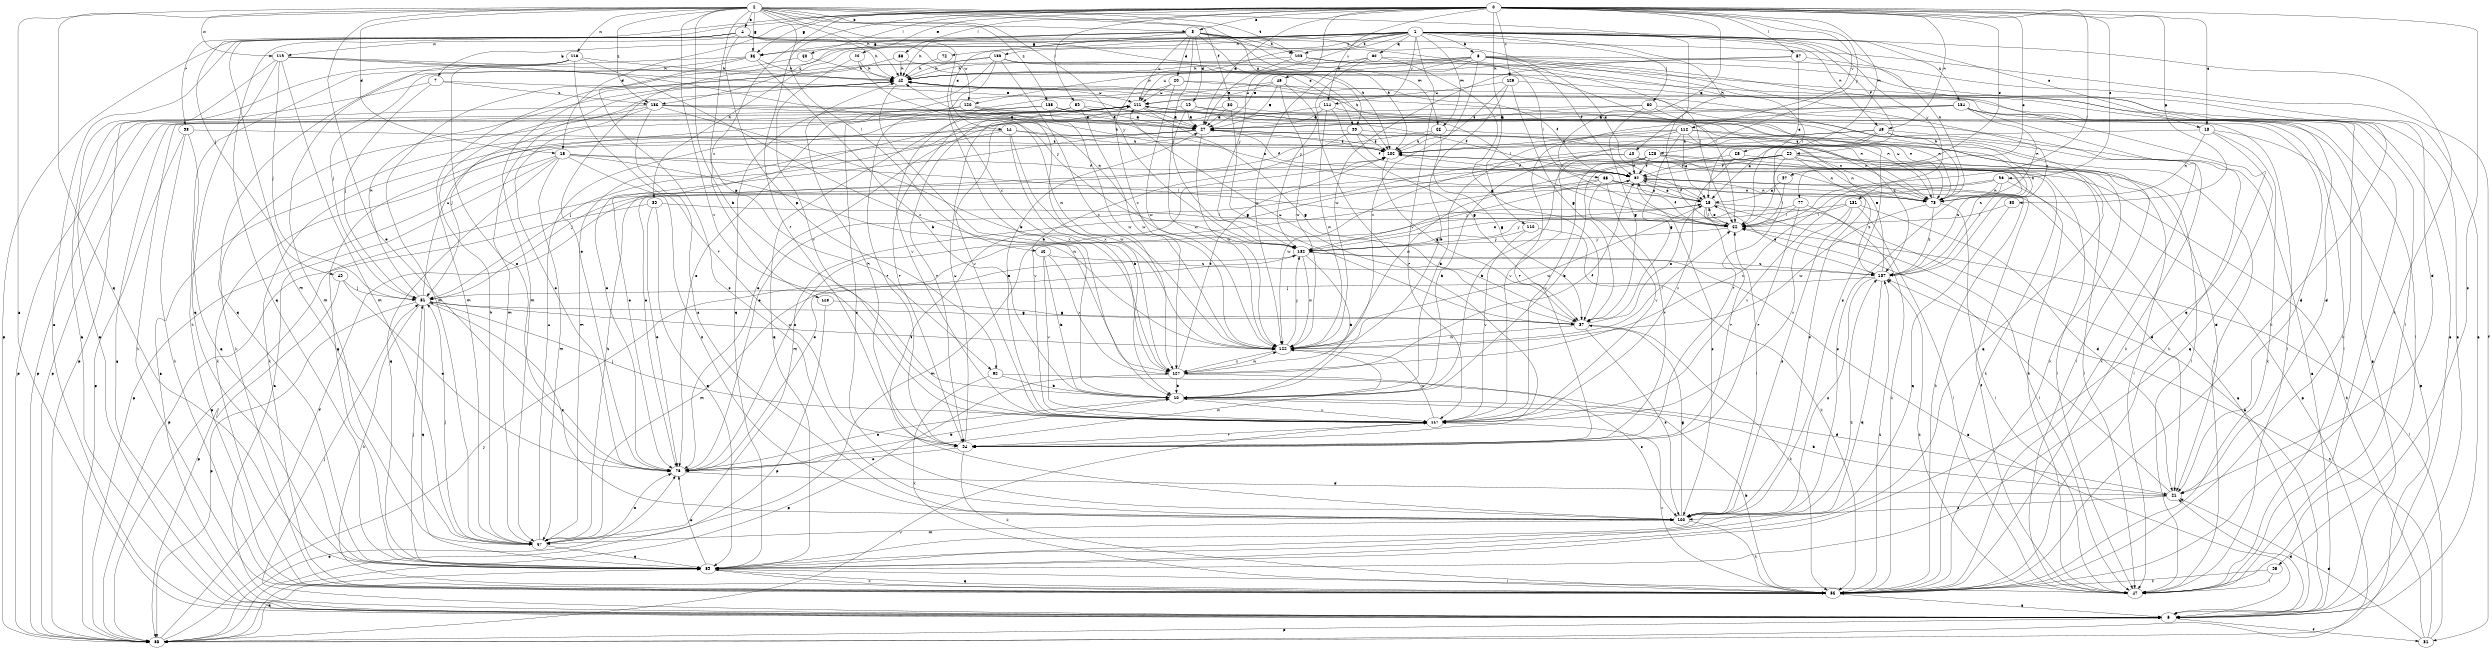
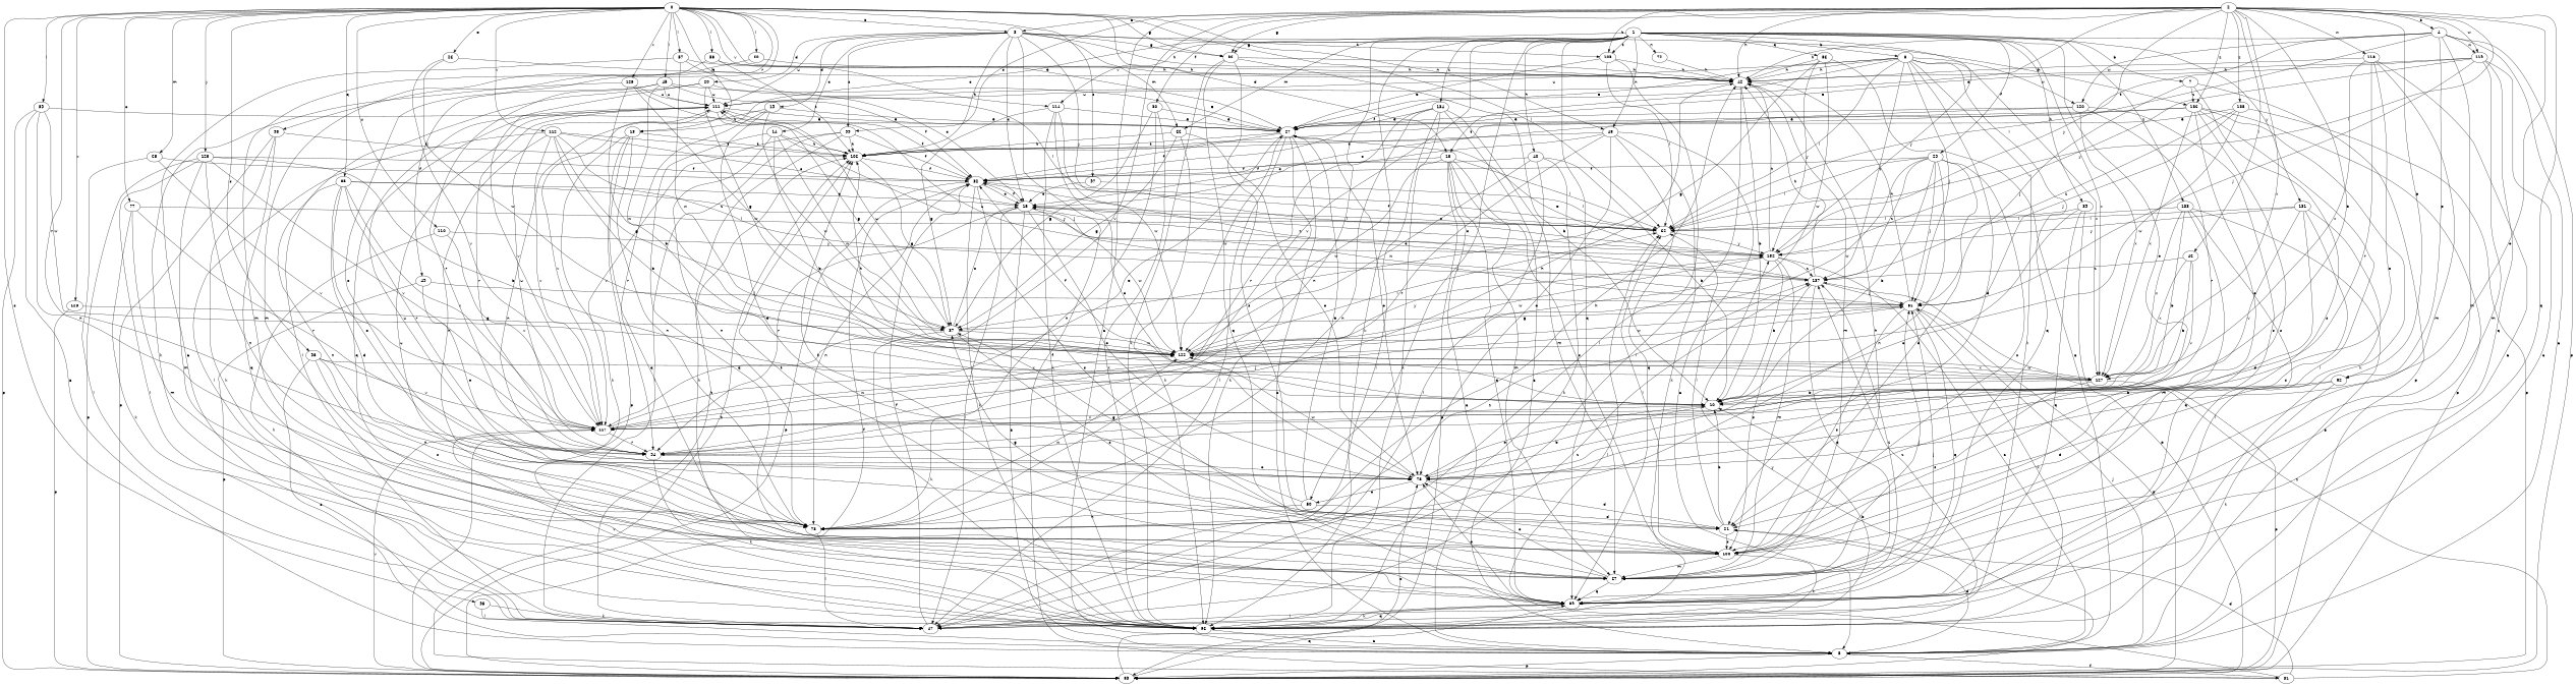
  strict digraph {
    fontname="DejaVu Sans"
    node [fontname="DejaVu Sans"]
    edge [fontname="DejaVu Sans"]
    0
    3
    13
    18
    26
    27
    36
    45
    49
    57
    58
    59
    60
    62
    65
    n16 [label=48]
    77
-   80
    85
    93
    94
    95
    97
    98
    110
    112
    114
    123
    125
    128
    66
    103
    132
    42
    99
    136
    14
    15
    19
    20
    31
    106
    111
    56
    73
    89
    83
    5
    67
    100
    32
    122
    117
    78
    47
    10
    51
    21
    127
    137
    37
    1
    7
    8
    29
    39
    40
    50
    72
    86
    131
    133
    134
    120
    2
    4
    30
    46
    82
    118
    119
    135
    0 -> 3 [label=a]
    0 -> 13 [label=c]
    0 -> 18 [label=d]
    0 -> 26 [label=e]
    0 -> 27 [label=e]
    0 -> 36 [label=g]
    0 -> 45 [label=i]
    0 -> 49 [label=j]
    0 -> 57 [label=l]
    0 -> 58 [label=l]
    0 -> 59 [label=l]
    0 -> 60 [label=l]
    0 -> 62 [label=l]
    0 -> 65 [label=m]
    0 -> n16 [label=n]
    0 -> 77 [label=o]
-   0 -> 80 [label=p]
    0 -> 85 [label=q]
    0 -> 93 [label=r]
    0 -> 94 [label=r]
    0 -> 95 [label=s]
    0 -> 97 [label=s]
    0 -> 98 [label=s]
    0 -> 110 [label=u]
    0 -> 112 [label=v]
    0 -> 114 [label=v]
    0 -> 123 [label=x]
    0 -> 125 [label=x]
    0 -> 128 [label=y]
    3 -> 36 [label=g]
    3 -> 66 [label=m]
    3 -> 103 [label=t]
    3 -> 132 [label=y]
    3 -> 42 [label=h]
    3 -> 99 [label=s]
    3 -> 136 [label=z]
    3 -> 14 [label=c]
    3 -> 15 [label=c]
    3 -> 19 [label=d]
    3 -> 20 [label=d]
    3 -> 31 [label=f]
    3 -> 106 [label=t]
    3 -> 111 [label=u]
    13 -> 106 [label=t]
    13 -> 56 [label=k]
    13 -> 73 [label=n]
    13 -> 89 [label=q]
    13 -> 83 [label=p]
    18 -> 62 [label=l]
    18 -> 89 [label=q]
    18 -> 83 [label=p]
    18 -> 5 [label=a]
    18 -> 67 [label=m]
    18 -> 100 [label=s]
    18 -> 32 [label=f]
    18 -> 122 [label=w]
    26 -> 42 [label=h]
    26 -> 122 [label=w]
    26 -> 117 [label=v]
    27 -> 106 [label=t]
    27 -> 56 [label=k]
    27 -> 5 [label=a]
    27 -> 32 [label=f]
    27 -> 122 [label=w]
    27 -> 78 [label=o]
    27 -> 47 [label=i]
    36 -> 42 [label=h]
    36 -> 56 [label=k]
    36 -> 89 [label=q]
    36 -> 100 [label=s]
    36 -> 10 [label=b]
    45 -> 27 [label=e]
    45 -> 94 [label=r]
    45 -> 111 [label=u]
    45 -> 32 [label=f]
    45 -> 122 [label=w]
    45 -> 78 [label=o]
    49 -> 83 [label=p]
    49 -> 78 [label=o]
    49 -> 51 [label=j]
    57 -> 42 [label=h]
    57 -> 15 [label=c]
    57 -> 5 [label=a]
    57 -> 122 [label=w]
    58 -> 42 [label=h]
    58 -> 106 [label=t]
    58 -> 67 [label=m]
    59 -> 27 [label=e]
    59 -> 73 [label=n]
    59 -> 83 [label=p]
    59 -> 5 [label=a]
    59 -> 122 [label=w]
    60 -> 42 [label=h]
    60 -> 67 [label=m]
    62 -> 132 [label=y]
    62 -> 15 [label=c]
    62 -> 32 [label=f]
    65 -> 32 [label=f]
    65 -> 117 [label=v]
    65 -> 47 [label=i]
    n16 -> 94 [label=r]
    n16 -> 15 [label=c]
    n16 -> 106 [label=t]
    n16 -> 56 [label=k]
    n16 -> 89 [label=q]
    n16 -> 5 [label=a]
    n16 -> 78 [label=o]
    77 -> 62 [label=l]
    77 -> 94 [label=r]
    77 -> 56 [label=k]
    77 -> 67 [label=m]
-   80 -> 62 [label=l]
-   80 -> 89 [label=q]
    85 -> 94 [label=r]
    85 -> 132 [label=y]
    85 -> 15 [label=c]
    85 -> 73 [label=n]
    85 -> 117 [label=v]
    85 -> 78 [label=o]
    85 -> 21 [label=d]
    93 -> 106 [label=t]
    93 -> 56 [label=k]
    93 -> 89 [label=q]
    93 -> 83 [label=p]
    94 -> 42 [label=h]
    94 -> 111 [label=u]
    94 -> 56 [label=k]
    94 -> 78 [label=o]
    95 -> 56 [label=k]
    95 -> 47 [label=i]
    97 -> 62 [label=l]
    97 -> 15 [label=c]
    98 -> 73 [label=n]
    98 -> 5 [label=a]
    98 -> 100 [label=s]
    98 -> 117 [label=v]
    98 -> 127 [label=x]
    110 -> 132 [label=y]
    110 -> 56 [label=k]
    110 -> 117 [label=v]
    112 -> 15 [label=c]
    112 -> 106 [label=t]
    112 -> 73 [label=n]
    112 -> 117 [label=v]
    112 -> 47 [label=i]
    112 -> 10 [label=b]
    112 -> 137 [label=z]
    112 -> 37 [label=g]
    114 -> 27 [label=e]
    114 -> 56 [label=k]
    114 -> 122 [label=w]
    114 -> 78 [label=o]
    114 -> 37 [label=g]
    123 -> 83 [label=p]
    123 -> 37 [label=g]
    125 -> 106 [label=t]
    125 -> 111 [label=u]
    125 -> 56 [label=k]
    125 -> 10 [label=b]
    125 -> 37 [label=g]
    128 -> 73 [label=n]
    128 -> 83 [label=p]
    128 -> 67 [label=m]
    128 -> 32 [label=f]
    128 -> 117 [label=v]
    128 -> 47 [label=i]
    128 -> 10 [label=b]
    66 -> 106 [label=t]
    66 -> 56 [label=k]
    66 -> 78 [label=o]
    66 -> 37 [label=g]
    103 -> 27 [label=e]
    103 -> 62 [label=l]
    103 -> 42 [label=h]
    103 -> 47 [label=i]
    132 -> 42 [label=h]
    132 -> 15 [label=c]
    132 -> 5 [label=a]
    132 -> 67 [label=m]
    132 -> 122 [label=w]
    132 -> 10 [label=b]
    132 -> 137 [label=z]
    42 -> 111 [label=u]
    42 -> 67 [label=m]
    42 -> 47 [label=i]
    42 -> 10 [label=b]
    99 -> 106 [label=t]
    99 -> 56 [label=k]
    99 -> 32 [label=f]
    99 -> 117 [label=v]
    99 -> 47 [label=i]
    136 -> 27 [label=e]
    136 -> 15 [label=c]
    136 -> 56 [label=k]
    136 -> 83 [label=p]
    136 -> 100 [label=s]
    136 -> 78 [label=o]
    136 -> 47 [label=i]
    136 -> 127 [label=x]
    14 -> 106 [label=t]
    14 -> 73 [label=n]
    14 -> 89 [label=q]
    14 -> 122 [label=w]
    14 -> 10 [label=b]
    14 -> 51 [label=j]
    15 -> 62 [label=l]
    15 -> 94 [label=r]
    15 -> 5 [label=a]
    15 -> 32 [label=f]
    15 -> 122 [label=w]
    15 -> 78 [label=o]
    15 -> 47 [label=i]
    19 -> 27 [label=e]
    19 -> 94 [label=r]
    19 -> 73 [label=n]
    19 -> 122 [label=w]
    19 -> 21 [label=d]
    20 -> 62 [label=l]
    20 -> 111 [label=u]
    20 -> 122 [label=w]
    20 -> 117 [label=v]
    20 -> 47 [label=i]
    31 -> 62 [label=l]
    31 -> 106 [label=t]
    31 -> 21 [label=d]
    31 -> 137 [label=z]
    106 -> 32 [label=f]
    106 -> 37 [label=g]
    111 -> 27 [label=e]
    111 -> 94 [label=r]
    111 -> 89 [label=q]
    111 -> 32 [label=f]
    111 -> 117 [label=v]
    111 -> 37 [label=g]
    56 -> 89 [label=q]
    56 -> 5 [label=a]
    56 -> 117 [label=v]
    56 -> 10 [label=b]
    56 -> 137 [label=z]
    73 -> 42 [label=h]
    73 -> 111 [label=u]
    73 -> 122 [label=w]
    73 -> 47 [label=i]
    73 -> 137 [label=z]
    89 -> 56 [label=k]
    89 -> 78 [label=o]
    89 -> 47 [label=i]
    89 -> 51 [label=j]
    89 -> 137 [label=z]
    83 -> 132 [label=y]
    83 -> 89 [label=q]
    83 -> 32 [label=f]
    83 -> 117 [label=v]
    83 -> 78 [label=o]
    5 -> 31 [label=f]
    5 -> 83 [label=p]
    5 -> 51 [label=j]
    5 -> 21 [label=d]
    67 -> 42 [label=h]
    67 -> 106 [label=t]
    67 -> 111 [label=u]
    67 -> 89 [label=q]
    67 -> 78 [label=o]
    67 -> 51 [label=j]
    100 -> 62 [label=l]
    100 -> 106 [label=t]
    100 -> 56 [label=k]
    100 -> 67 [label=m]
    100 -> 37 [label=g]
    32 -> 15 [label=c]
    32 -> 56 [label=k]
    32 -> 73 [label=n]
    32 -> 83 [label=p]
    32 -> 100 [label=s]
    32 -> 137 [label=z]
    122 -> 62 [label=l]
    122 -> 132 [label=y]
    122 -> 127 [label=x]
    117 -> 27 [label=e]
    117 -> 94 [label=r]
    117 -> 122 [label=w]
    117 -> 51 [label=j]
    78 -> 122 [label=w]
    78 -> 10 [label=b]
    78 -> 21 [label=d]
    47 -> 106 [label=t]
    47 -> 32 [label=f]
    47 -> 137 [label=z]
    10 -> 117 [label=v]
    10 -> 78 [label=o]
    51 -> 42 [label=h]
    51 -> 111 [label=u]
    51 -> 56 [label=k]
    51 -> 89 [label=q]
    51 -> 83 [label=p]
    51 -> 100 [label=s]
    51 -> 122 [label=w]
    51 -> 37 [label=g]
    21 -> 62 [label=l]
    21 -> 100 [label=s]
    21 -> 10 [label=b]
    127 -> 106 [label=t]
    127 -> 83 [label=p]
    127 -> 100 [label=s]
    127 -> 32 [label=f]
    127 -> 122 [label=w]
    127 -> 10 [label=b]
    137 -> 27 [label=e]
    137 -> 42 [label=h]
    137 -> 15 [label=c]
    137 -> 89 [label=q]
    137 -> 100 [label=s]
    137 -> 51 [label=j]
    37 -> 15 [label=c]
    37 -> 111 [label=u]
    37 -> 56 [label=k]
    37 -> 100 [label=s]
    37 -> 122 [label=w]
    1 -> 13 [label=c]
    1 -> 36 [label=g]
    1 -> n16 [label=n]
    1 -> 114 [label=v]
    1 -> 66 [label=m]
    1 -> 103 [label=t]
    1 -> 132 [label=y]
    1 -> 56 [label=k]
    1 -> 73 [label=n]
    1 -> 89 [label=q]
    1 -> 117 [label=v]
    1 -> 78 [label=o]
    1 -> 127 [label=x]
    1 -> 7 [label=b]
    1 -> 8 [label=b]
    1 -> 29 [label=f]
    1 -> 39 [label=h]
    1 -> 40 [label=h]
    1 -> 50 [label=j]
    1 -> 72 [label=n]
    1 -> 86 [label=q]
    1 -> 131 [label=y]
    1 -> 133 [label=z]
    1 -> 134 [label=z]
    7 -> 136 [label=z]
    7 -> 83 [label=p]
    7 -> 100 [label=s]
    7 -> 51 [label=j]
    8 -> 27 [label=e]
    8 -> 62 [label=l]
    8 -> 42 [label=h]
    8 -> 111 [label=u]
    8 -> 56 [label=k]
    8 -> 89 [label=q]
    8 -> 32 [label=f]
    8 -> 51 [label=j]
    8 -> 21 [label=d]
    8 -> 127 [label=x]
    8 -> 137 [label=z]
    8 -> 120 [label=w]
    29 -> 62 [label=l]
    29 -> 73 [label=n]
    29 -> 100 [label=s]
    29 -> 32 [label=f]
    29 -> 122 [label=w]
    29 -> 10 [label=b]
    29 -> 51 [label=j]
    29 -> 21 [label=d]
    29 -> 137 [label=z]
    39 -> 62 [label=l]
    39 -> 89 [label=q]
    39 -> 83 [label=p]
    39 -> 78 [label=o]
    40 -> 56 [label=k]
    40 -> 32 [label=f]
    40 -> 122 [label=w]
    40 -> 47 [label=i]
    40 -> 10 [label=b]
    50 -> 27 [label=e]
    50 -> 73 [label=n]
-   50 -> 78 [label=o]
+   78 -> 50 [label=o]
    50 -> 21 [label=d]
    50 -> 37 [label=g]
    72 -> 42 [label=h]
    86 -> 132 [label=y]
    86 -> 42 [label=h]
    86 -> 5 [label=a]
    86 -> 122 [label=w]
    86 -> 37 [label=g]
    131 -> 62 [label=l]
    131 -> 132 [label=y]
    131 -> 100 [label=s]
    131 -> 117 [label=v]
    131 -> 47 [label=i]
    131 -> 21 [label=d]
    133 -> 62 [label=l]
-   133 -> 42 [label=h]
    133 -> 89 [label=q]
    133 -> 5 [label=a]
    133 -> 67 [label=m]
    133 -> 10 [label=b]
    133 -> 127 [label=x]
    134 -> 27 [label=e]
    134 -> 94 [label=r]
    134 -> 56 [label=k]
    134 -> 73 [label=n]
    134 -> 5 [label=a]
    134 -> 67 [label=m]
    134 -> 47 [label=i]
    120 -> 27 [label=e]
    120 -> 94 [label=r]
    120 -> 106 [label=t]
    120 -> 100 [label=s]
    120 -> 127 [label=x]
    2 -> 3 [label=a]
    2 -> 18 [label=d]
    2 -> 36 [label=g]
    2 -> 62 [label=l]
    2 -> 103 [label=t]
    2 -> 132 [label=y]
    2 -> 42 [label=h]
    2 -> 99 [label=s]
    2 -> 136 [label=z]
    2 -> 89 [label=q]
    2 -> 5 [label=a]
    2 -> 117 [label=v]
    2 -> 78 [label=o]
    2 -> 10 [label=b]
    2 -> 127 [label=x]
    2 -> 4 [label=a]
    2 -> 30 [label=f]
    2 -> 46 [label=i]
    2 -> 82 [label=p]
    2 -> 118 [label=w]
    2 -> 119 [label=w]
    2 -> 135 [label=z]
    4 -> 62 [label=l]
    4 -> 42 [label=h]
    4 -> 106 [label=t]
    4 -> 83 [label=p]
    4 -> 5 [label=a]
    4 -> 67 [label=m]
    4 -> 120 [label=w]
    4 -> 82 [label=p]
    4 -> 119 [label=w]
    30 -> 27 [label=e]
    30 -> 56 [label=k]
    30 -> 73 [label=n]
    30 -> 37 [label=g]
    46 -> 117 [label=v]
    46 -> 10 [label=b]
    46 -> 127 [label=x]
    46 -> 137 [label=z]
    82 -> 56 [label=k]
    82 -> 10 [label=b]
    82 -> 21 [label=d]
    118 -> 94 [label=r]
    118 -> 42 [label=h]
    118 -> 5 [label=a]
    118 -> 67 [label=m]
    118 -> 78 [label=o]
    118 -> 127 [label=x]
    119 -> 27 [label=e]
    119 -> 132 [label=y]
    119 -> 42 [label=h]
    119 -> 89 [label=q]
    119 -> 5 [label=a]
    119 -> 67 [label=m]
    119 -> 51 [label=j]
    135 -> 27 [label=e]
    135 -> 83 [label=p]
    135 -> 122 [label=w]
    135 -> 51 [label=j]
    135 -> 137 [label=z]
  }
